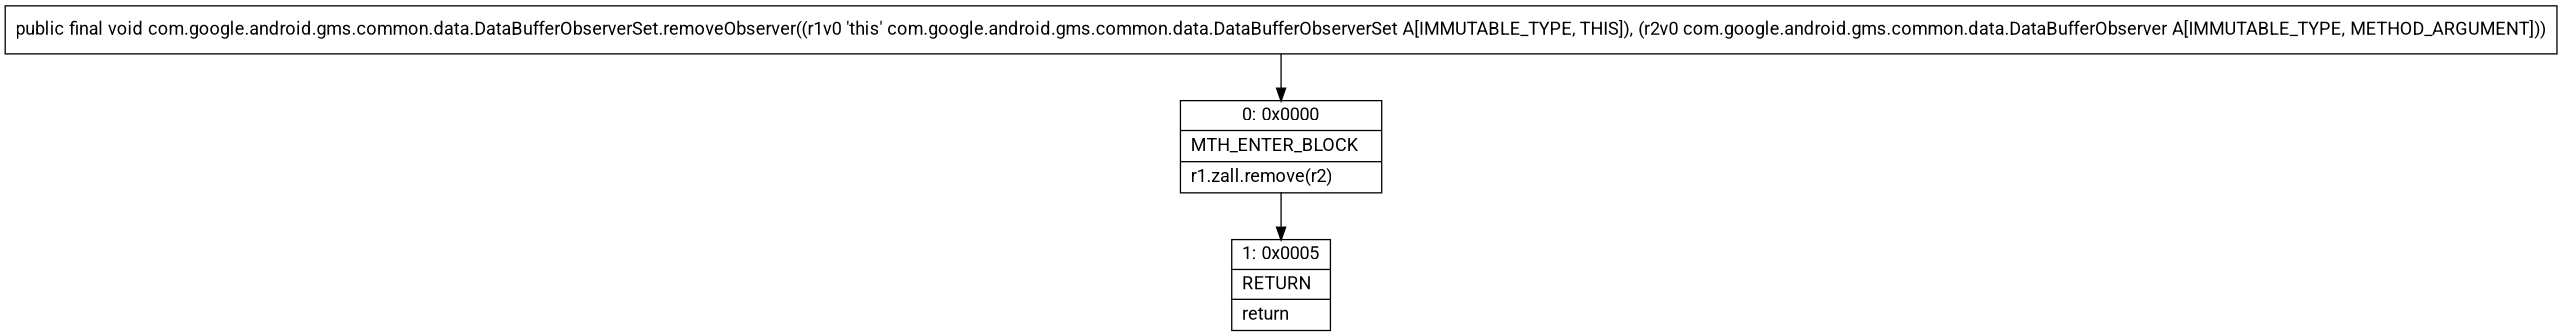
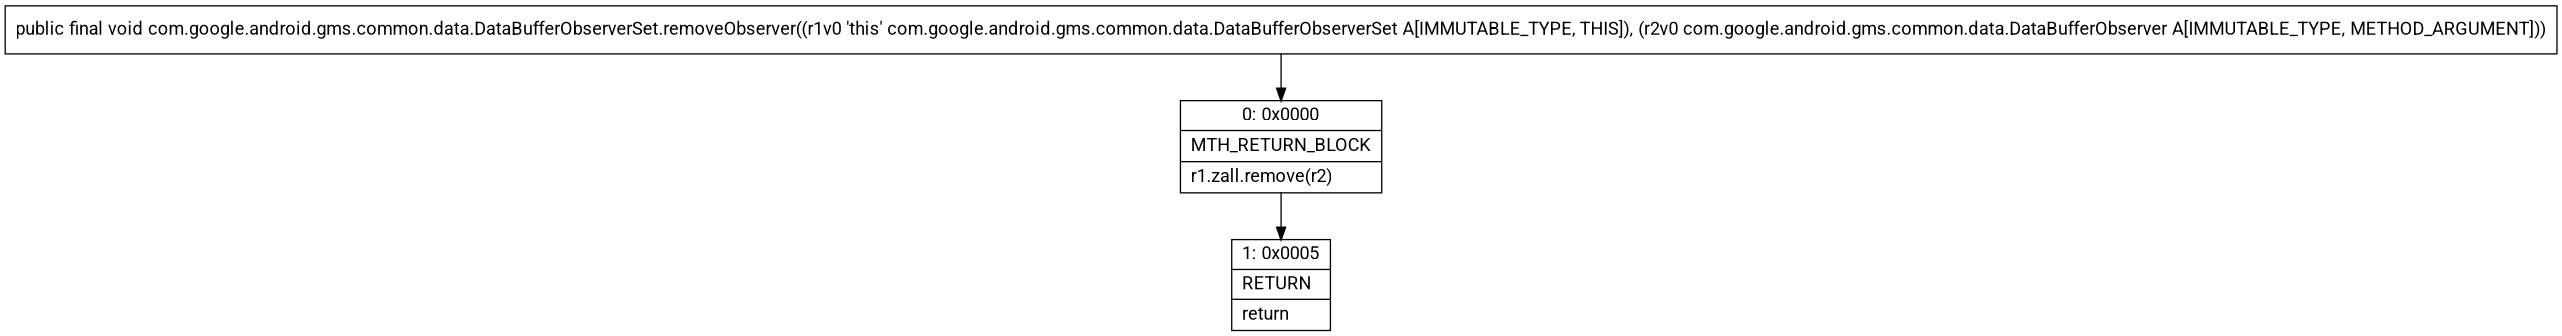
  digraph {
    fontname=Roboto
    node [shape=record fontname=Roboto]
    edge [fontname=Roboto]
-   n1 [label="{0\:\ 0x0000|MTH_ENTER_BLOCK\l|r1.zall.remove(r2)\l}"]
+   n1 [label="{0\:\ 0x0000|MTH_RETURN_BLOCK\l|r1.zall.remove(r2)\l}"]
    n2 [label="{1\:\ 0x0005|RETURN\l|return\l}"]
    n3 [label="{public final void com.google.android.gms.common.data.DataBufferObserverSet.removeObserver((r1v0 'this' com.google.android.gms.common.data.DataBufferObserverSet A[IMMUTABLE_TYPE, THIS]), (r2v0 com.google.android.gms.common.data.DataBufferObserver A[IMMUTABLE_TYPE, METHOD_ARGUMENT])) }"]
    n1 -> n2
    n3 -> n1
  }
